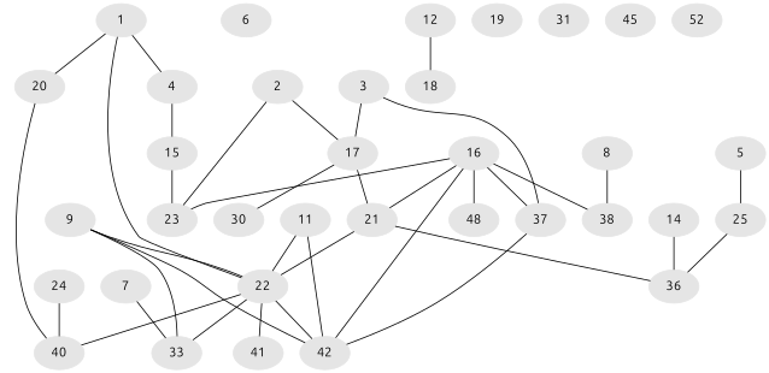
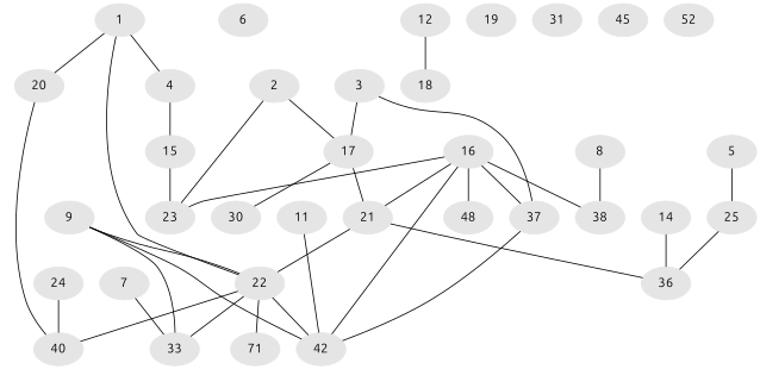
  graph {
    fontname=Ubuntu
    node [color=gray90 fontname=Ubuntu style=filled]
    edge [fontname=Ubuntu]
    4 [super="+32"]
    15 [super="+59"]
    1
    20 [super="+46"]
    22 [super="+27"]
    40
    33 [super="+55"]
    42 [super="+50"]
-   41
+   41 [label=71]
    17 [super="+26"]
    21 [super="+28"]
    30 [super="+58"]
    2
    23 [super="+49"]
    3 [super="+13"]
    37 [super="+43"]
    5
    25
    36 [super="+44"]
    6 [super="+29"]
    7 [super="+54"]
    38 [super="+51"]
    8
    9 [super="+10"]
    11
    18 [super="+56"]
    12
    14
    16 [super="+39"]
    48
    19
    24 [super="+34"]
    31
    45
    52
    4 -- 15
    15 -- 23
    1 -- 4
    1 -- 20
    1 -- 22
    20 -- 40
    22 -- 40
    22 -- 33
    22 -- 42
    22 -- 41
    17 -- 21
    17 -- 30
    21 -- 22
    21 -- 36
    2 -- 17
    2 -- 23
    3 -- 17
    3 -- 37
    37 -- 42
    5 -- 25
    25 -- 36
    7 -- 33
    8 -- 38
    9 -- 22
    9 -- 33
    9 -- 42
-   11 -- 22
    11 -- 42
    12 -- 18
    14 -- 36
    16 -- 42
    16 -- 21
    16 -- 23
    16 -- 37
    16 -- 38 [weight=2]
    16 -- 48
    24 -- 40
  }
